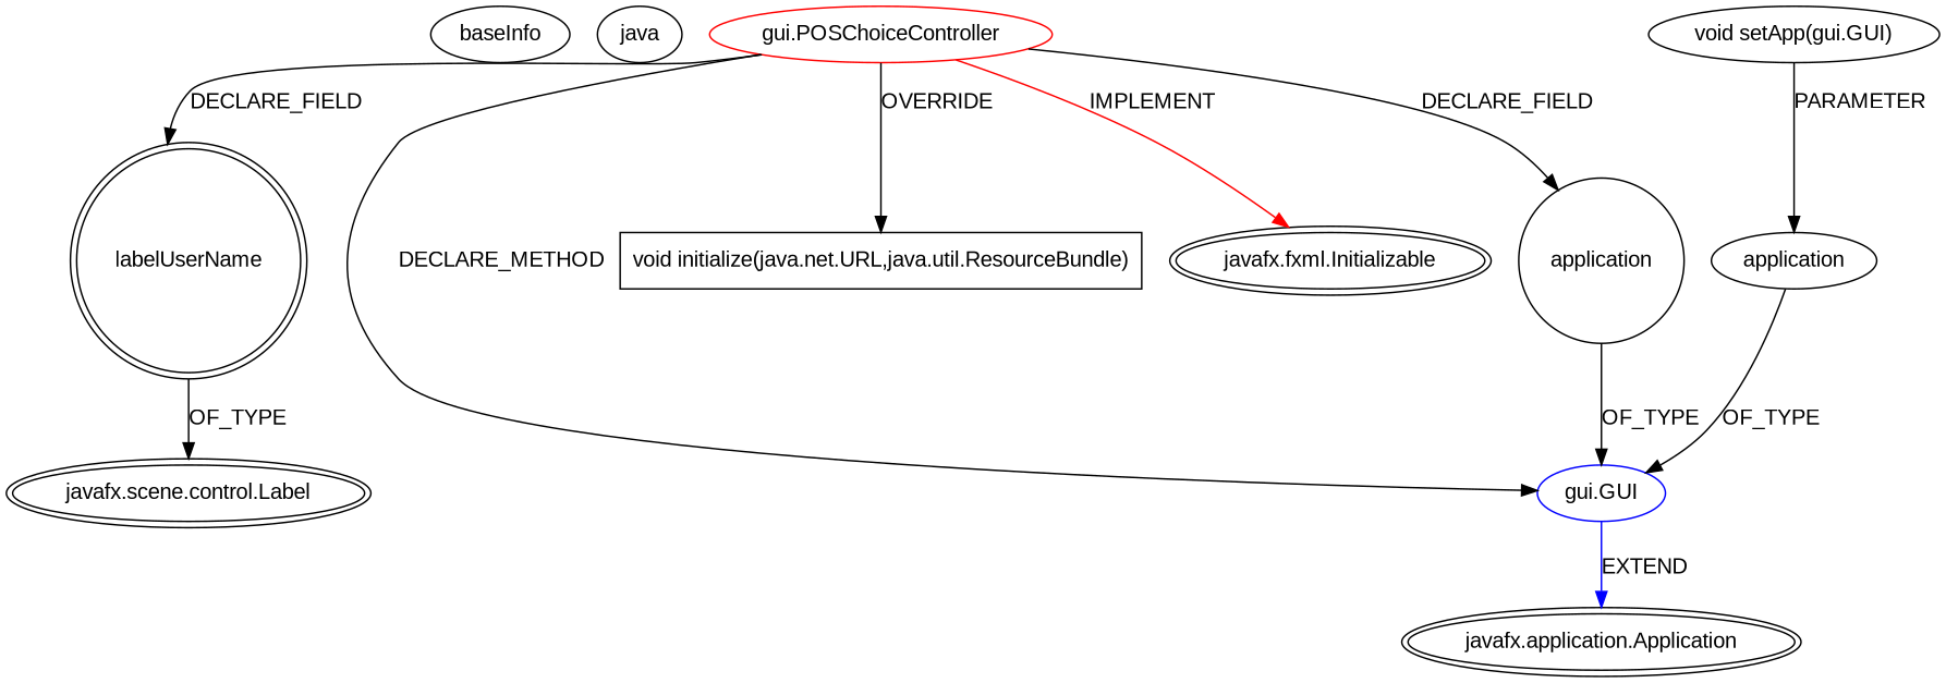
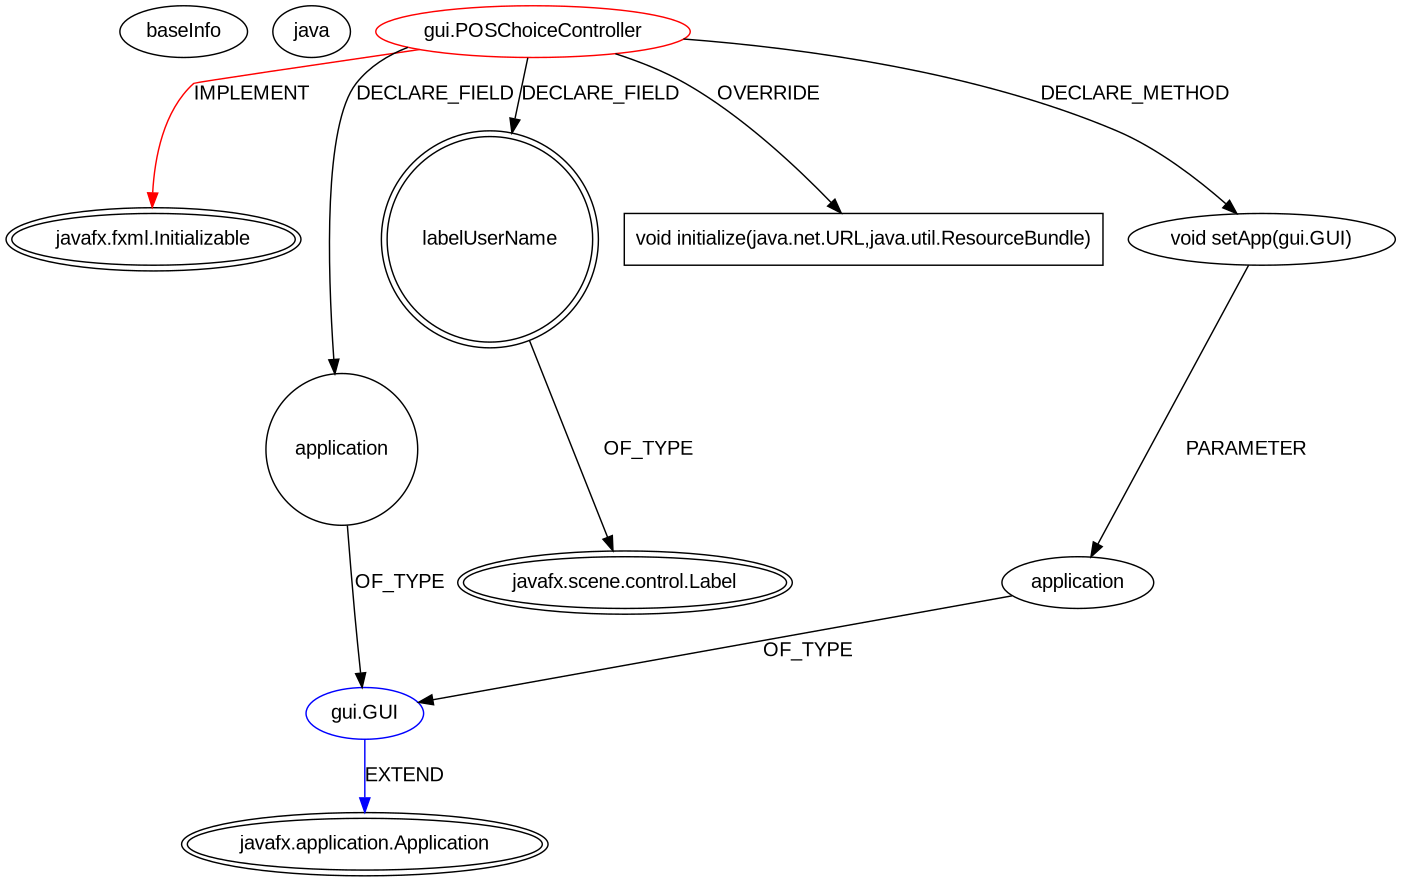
  digraph {
    fontname="Liberation Sans"
    node [fontname="Liberation Sans" isFrameworkType=false]
    edge [fontname="Liberation Sans"]
    baseInfo [category=extension_graph graphId=2214 isAnonymous=false possibleRelation=true isFrameworkType=""]
    n2 [0="2214~CLIENT_METHOD_DECLARATION-PARAMETER_DECLARATION-FIELD_DECLARATION-~javafx.fxml.Initializable ~javafx.application.Application ~false~false" label=java isFrameworkType=""]
    n3 [color=red label="gui.POSChoiceController" vertexType=ROOT_CLIENT_CLASS_DECLARATION]
    n4 [isFrameworkType=true label="javafx.fxml.Initializable" peripheries=2 vertexType=FRAMEWORK_INTERFACE_TYPE]
    n5 [label=application shape=circle vertexType=FIELD_DECLARATION]
    n6 [isFrameworkType=true label=labelUserName peripheries=2 shape=circle vertexType=FIELD_DECLARATION]
    n7 [label="void initialize(java.net.URL,java.util.ResourceBundle)" shape=box vertexType=OVERRIDING_METHOD_DECLARATION]
    n8 [label="void setApp(gui.GUI)" shape=ellipse vertexType=CLIENT_METHOD_DECLARATION]
    n9 [color=blue label="gui.GUI" vertexType=REFERENCE_CLIENT_CLASS_DECLARATION]
    n10 [isFrameworkType=true label="javafx.scene.control.Label" peripheries=2 vertexType=FRAMEWORK_CLASS_TYPE]
    n11 [label=application vertexType=PARAMETER_DECLARATION]
    n12 [isFrameworkType=true label="javafx.application.Application" peripheries=2 vertexType=FRAMEWORK_CLASS_TYPE]
    n3 -> n4 [color=red label=IMPLEMENT]
    n3 -> n5 [label=DECLARE_FIELD]
    n3 -> n6 [label=DECLARE_FIELD]
    n3 -> n7 [label=OVERRIDE]
-   n3 -> n9 [label=DECLARE_METHOD]
+   n3 -> n8 [label=DECLARE_METHOD]
    n5 -> n9 [label=OF_TYPE]
    n6 -> n10 [label=OF_TYPE]
    n8 -> n11 [label=PARAMETER]
    n9 -> n12 [color=blue label=EXTEND]
    n11 -> n9 [label=OF_TYPE]
  }
